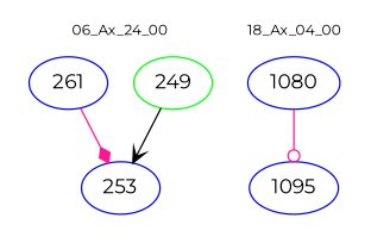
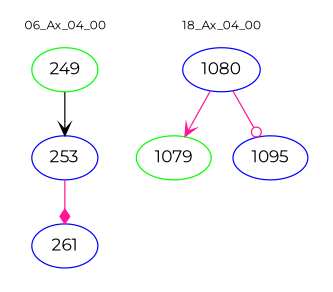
  digraph {
    fontname=Montserrat
    node [color=blue fontname=Montserrat]
    edge [arrowhead=vee color=deeppink fontname=Montserrat]
    n1 [label=253]
    n2 [color=green label=249]
    n3 [label=261]
    n4 [label=1080]
+   n5 [color=green label=1079]
    n6 [label=1095]
    subgraph cluster_1 {
      color=white
      fontsize=10
-     label="06_Ax_24_00"
+     label="06_Ax_04_00"
      n1
      n2
      n3
    }
    subgraph cluster_2 {
      color=white
      fontsize=10
      label="18_Ax_04_00"
      n4
+     n5
      n6
    }
-   n3 -> n1 [arrowhead=diamond]
+   n1 -> n3 [arrowhead=diamond]
    n2 -> n1 [color=black]
+   n4 -> n5
    n4 -> n6 [arrowhead=odot]
  }
